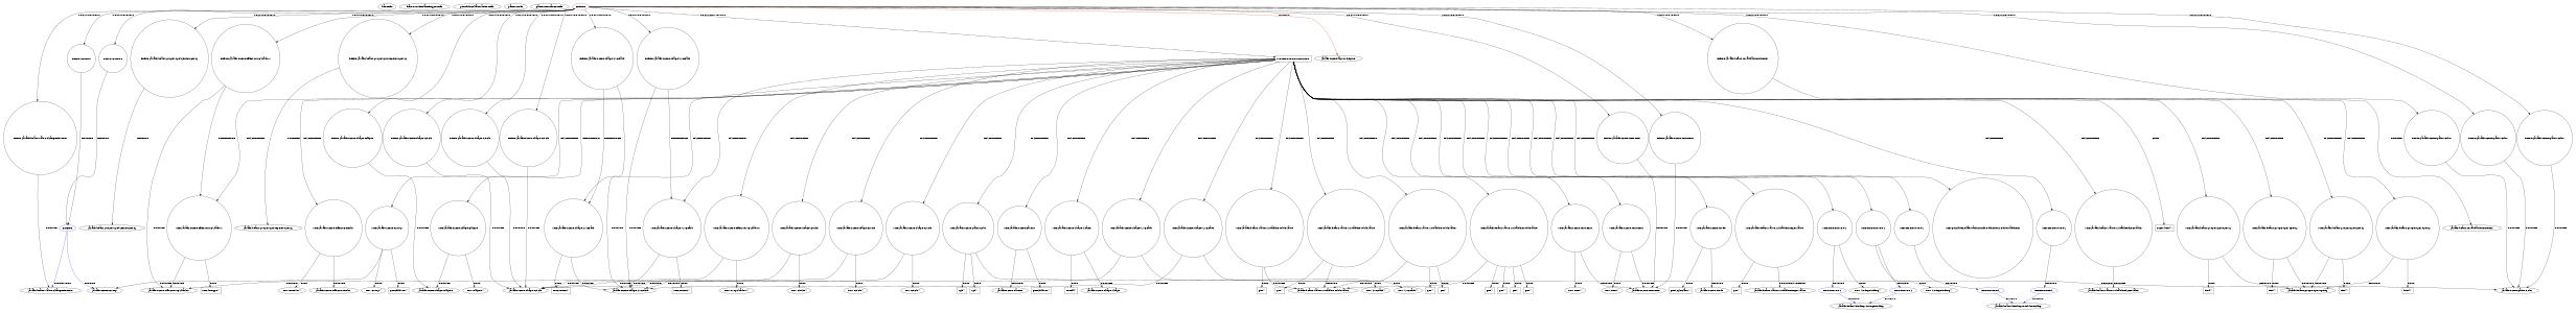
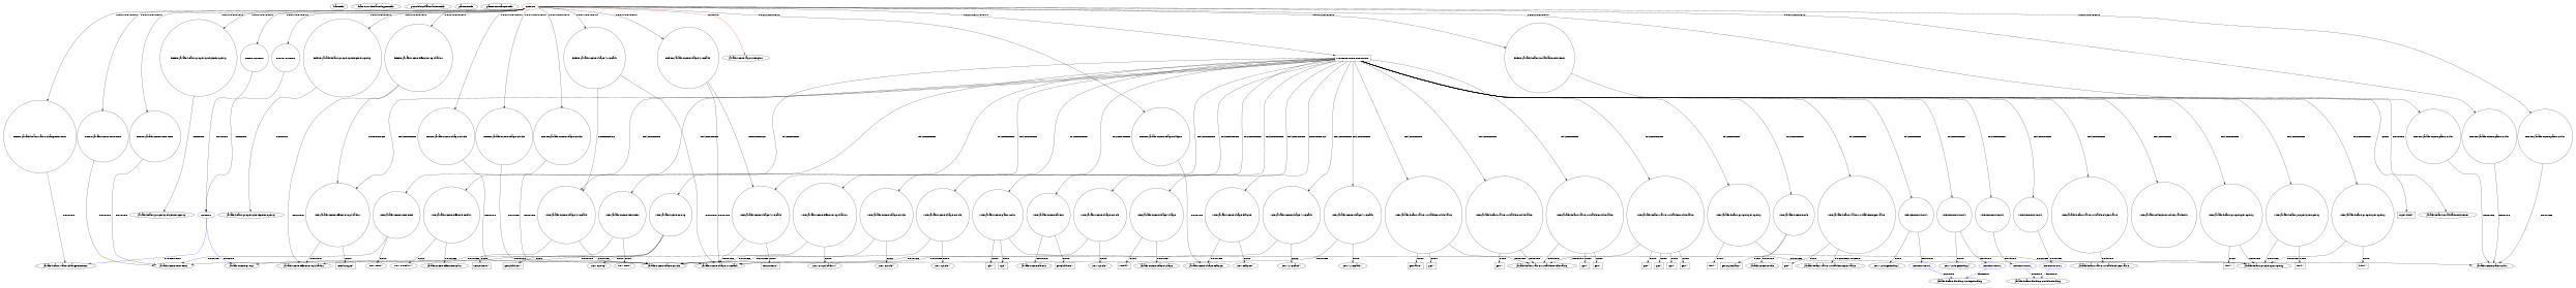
  digraph {
    node [isFrameworkType=false shape=circle vertexType=VARIABLE_EXPRESION]
    baseInfo [category=pattern graphId=3060 isAnonymous=false possibleRelation=true isFrameworkType="" shape="" vertexType=""]
    frameworkRelatedTypesInfo [0="javafx.scene.layout.Region" isFrameworkType="" shape="" vertexType=""]
    possibleCollaborationsInfo [0="3060~FIELD_TYPE_DECLARATION-FIELD_TYPE_DECLARATION-~javafx.scene.layout.Region ~javafx.scene.Group javafx.beans.value.ChangeListener ~false~false" 1="3060~INSTANTIATION-CLIENT_METHOD_DECLARATION-~javafx.scene.layout.Region ~javafx.beans.binding.StringBinding ~false~true" 2="3060~INSTANTIATION-CLIENT_METHOD_DECLARATION-~javafx.scene.layout.Region ~javafx.beans.binding.StringBinding ~false~true" 3="3060~INSTANTIATION-CLIENT_METHOD_DECLARATION-~javafx.scene.layout.Region ~javafx.beans.binding.DoubleBinding ~false~true" 4="3060~INSTANTIATION-CLIENT_METHOD_DECLARATION-~javafx.scene.layout.Region ~javafx.beans.binding.DoubleBinding ~false~true" isFrameworkType="" shape="" vertexType=""]
    patternInfo [frequency=2.0 patternRootClient=0 isFrameworkType="" shape="" vertexType=""]
    patternInstancesInfo [0="MrLoNee-RadialFx~/MrLoNee-RadialFx/RadialFx-master/src/com/mrlonee/radialfx/thermostat/NestNoCss.java~NestNoCss~985" 1="MrLoNee-RadialFx~/MrLoNee-RadialFx/RadialFx-master/src/com/mrlonee/radialfx/thermostat/Nest.java~Nest~992" isFrameworkType="" shape="" vertexType=""]
    n6 [label="FIELD:javafx.beans.value.ChangeListener" vertexType=FIELD_DECLARATION]
    n7 [label="javafx.beans.value.ChangeListener" vertexType=FRAMEWORK_INTERFACE_TYPE shape=""]
    n8 [color=red label=CLIENT vertexType=ROOT_CLIENT_CLASS_DECLARATION shape=""]
    n9 [label="FIELD:javafx.scene.shape.Circle" vertexType=FIELD_DECLARATION]
    n10 [label="FIELD:javafx.scene.shape.Circle" vertexType=FIELD_DECLARATION]
    n11 [label="FIELD:javafx.scene.shape.Circle" vertexType=FIELD_DECLARATION]
    n12 [label="FIELD:javafx.scene.shape.Ellipse" vertexType=FIELD_DECLARATION]
    n13 [label="FIELD:javafx.beans.property.ObjectProperty" vertexType=FIELD_DECLARATION]
    n14 [label="FIELD:javafx.scene.effect.DropShadow" vertexType=FIELD_DECLARATION]
    n15 [label="FIELD:javafx.scene.shape.SVGPath" vertexType=FIELD_DECLARATION]
    n16 [label="FIELD:javafx.scene.shape.SVGPath" vertexType=FIELD_DECLARATION]
    n17 [label="FIELD:javafx.scene.text.Text" vertexType=FIELD_DECLARATION]
    n18 [label="FIELD:javafx.scene.text.Text" vertexType=FIELD_DECLARATION]
    n19 [label="FIELD:CLIENT" vertexType=FIELD_DECLARATION]
    n20 [label="FIELD:CLIENT" vertexType=FIELD_DECLARATION]
    n21 [label="javafx.scene.layout.Region" vertexType=FRAMEWORK_CLASS_TYPE shape=""]
    n22 [label="FIELD:javafx.beans.property.IntegerProperty" vertexType=FIELD_DECLARATION]
    n23 [label=METHOD_DECLARATION shape=box vertexType=CLIENT_METHOD_DECLARATION]
    n24 [label="FIELD:javafx.beans.InvalidationListener" vertexType=FIELD_DECLARATION]
    n25 [label="FIELD:javafx.scene.paint.Color" vertexType=FIELD_DECLARATION]
    n26 [label="FIELD:javafx.scene.paint.Color" vertexType=FIELD_DECLARATION]
    n27 [label="FIELD:javafx.scene.paint.Color" vertexType=FIELD_DECLARATION]
    n28 [label="javafx.scene.shape.Circle" vertexType=FRAMEWORK_CLASS_TYPE shape=""]
    n29 [label="javafx.scene.shape.Ellipse" vertexType=FRAMEWORK_CLASS_TYPE shape=""]
    n30 [label="javafx.beans.property.ObjectProperty" vertexType=FRAMEWORK_CLASS_TYPE shape=""]
    n31 [label="VAR:javafx.scene.effect.DropShadow"]
    n32 [label="javafx.scene.effect.DropShadow" vertexType=FRAMEWORK_CLASS_TYPE shape=""]
    n33 [label="javafx.scene.shape.SVGPath" vertexType=FRAMEWORK_CLASS_TYPE shape=""]
    n34 [label="VAR:javafx.scene.shape.SVGPath"]
    n35 [label="VAR:javafx.scene.shape.SVGPath"]
    n36 [label="javafx.scene.text.Text" vertexType=FRAMEWORK_CLASS_TYPE shape=""]
    n37 [color=blue label=CLIENT vertexType=REFERENCE_CLIENT_CLASS_DECLARATION shape=""]
    n38 [label="javafx.beans.property.IntegerProperty" vertexType=FRAMEWORK_CLASS_TYPE shape=""]
    n39 [label="VAR:javafx.scene.shape.Circle"]
    n40 [label="VAR:javafx.scene.shape.Circle"]
    n41 [label="VAR:javafx.scene.shape.Circle"]
    n42 [label="VAR:javafx.scene.effect.DropShadow"]
    n43 [label="super.bind()" shape=box vertexType=SUPER_CALL]
    n44 [label="VAR:javafx.scene.text.Text"]
    n45 [label="VAR:javafx.scene.text.Text"]
    n46 [label="VAR:javafx.scene.effect.BoxBlur"]
    n47 [label="VAR:javafx.scene.paint.Color"]
    n48 [label="VAR:javafx.scene.Group"]
    n49 [label="VAR:javafx.scene.Parent"]
    n50 [label="VAR:javafx.scene.shape.Shape"]
    n51 [label="VAR:javafx.beans.value.WritableDoubleValue"]
    n52 [label="VAR:javafx.beans.value.WritableDoubleValue"]
    n53 [label="VAR:javafx.beans.value.WritableDoubleValue"]
    n54 [label="VAR:javafx.beans.value.WritableDoubleValue"]
    n55 [label="VAR:javafx.scene.Node"]
    n56 [label="VAR:javafx.beans.value.WritableIntegerValue"]
    n57 [label="VAR:ANONYMOUS"]
    n58 [label="VAR:ANONYMOUS"]
    n59 [label="VAR:ANONYMOUS"]
    n60 [label="VAR:ANONYMOUS"]
    n61 [label="VAR:javafx.scene.shape.Ellipse"]
    n62 [label="VAR:javafx.beans.value.WritableObjectValue"]
    n63 [label="VAR:javafx.beans.property.Property"]
    n64 [label="VAR:javafx.beans.property.Property"]
    n65 [label="VAR:javafx.beans.property.Property"]
    n66 [label="VAR:javafx.beans.property.Property"]
    n67 [label="VAR:javafx.scene.shape.SVGPath"]
    n68 [label="VAR:javafx.scene.shape.SVGPath"]
-   n69 [label="VAR:possibleCollaborationsInfo.collections.ObservableList"]
+   n69 [label="VAR:javafx.collections.ObservableList"]
    n70 [label="javafx.beans.InvalidationListener" vertexType=FRAMEWORK_INTERFACE_TYPE shape=""]
    n71 [label="javafx.scene.paint.Color" vertexType=FRAMEWORK_CLASS_TYPE shape=""]
    n72 [label="setBlurType()" shape=box vertexType=INSIDE_CALL]
    n73 [label="setContent()" shape=box vertexType=INSIDE_CALL]
    n74 [label="setContent()" shape=box vertexType=INSIDE_CALL]
    n75 [label="javafx.scene.Group" vertexType=FRAMEWORK_CLASS_TYPE shape=""]
    n76 [label="new Circle()" vertexType=CONSTRUCTOR_CALL shape=""]
    n77 [label="new Circle()" vertexType=CONSTRUCTOR_CALL shape=""]
    n78 [label="new Circle()" vertexType=CONSTRUCTOR_CALL shape=""]
    n79 [label="new DropShadow()" vertexType=CONSTRUCTOR_CALL shape=""]
    n80 [label="new Text()" vertexType=CONSTRUCTOR_CALL shape=""]
    n81 [label="new Text()" vertexType=CONSTRUCTOR_CALL shape=""]
    n82 [label="new BoxBlur()" vertexType=CONSTRUCTOR_CALL shape=""]
    n83 [label="javafx.scene.effect.BoxBlur" vertexType=FRAMEWORK_CLASS_TYPE shape=""]
    n84 [label="rgb()" shape=box vertexType=INSIDE_CALL]
    n85 [label="rgb()" shape=box vertexType=INSIDE_CALL]
    n86 [label="getChildren()" shape=box vertexType=INSIDE_CALL]
    n87 [label="new Group()" vertexType=CONSTRUCTOR_CALL shape=""]
    n88 [label="getChildren()" shape=box vertexType=INSIDE_CALL]
    n89 [label="javafx.scene.Parent" vertexType=FRAMEWORK_CLASS_TYPE shape=""]
    n90 [label="javafx.scene.shape.Shape" vertexType=FRAMEWORK_CLASS_TYPE shape=""]
    n91 [label="setFill()" shape=box vertexType=INSIDE_CALL]
    n92 [label="get()" shape=box vertexType=INSIDE_CALL]
+   n93 [label="getValue()" shape=box vertexType=INSIDE_CALL]
    n94 [label="javafx.beans.value.WritableDoubleValue" vertexType=FRAMEWORK_INTERFACE_TYPE shape=""]
    n95 [label="get()" shape=box vertexType=INSIDE_CALL]
    n96 [label="get()" shape=box vertexType=INSIDE_CALL]
    n97 [label="get()" shape=box vertexType=INSIDE_CALL]
    n98 [label="get()" shape=box vertexType=INSIDE_CALL]
    n99 [label="get()" shape=box vertexType=INSIDE_CALL]
    n100 [label="get()" shape=box vertexType=INSIDE_CALL]
    n101 [label="get()" shape=box vertexType=INSIDE_CALL]
    n102 [label="javafx.scene.Node" vertexType=FRAMEWORK_CLASS_TYPE shape=""]
    n103 [label="getStyleClass()" shape=box vertexType=INSIDE_CALL]
    n104 [label="javafx.beans.value.WritableIntegerValue" vertexType=FRAMEWORK_INTERFACE_TYPE shape=""]
    n105 [label="get()" shape=box vertexType=INSIDE_CALL]
    n106 [color=blue label=ANONYMOUS vertexType=REFERENCE_ANONYMOUS_DECLARATION shape=""]
    n107 [label="new StringBinding()" vertexType=CONSTRUCTOR_CALL shape=""]
    n108 [color=blue label=ANONYMOUS vertexType=REFERENCE_ANONYMOUS_DECLARATION shape=""]
    n109 [label="new StringBinding()" vertexType=CONSTRUCTOR_CALL shape=""]
    n110 [color=blue label=ANONYMOUS vertexType=REFERENCE_ANONYMOUS_DECLARATION shape=""]
    n111 [color=blue label=ANONYMOUS vertexType=REFERENCE_ANONYMOUS_DECLARATION shape=""]
    n112 [label="new Ellipse()" vertexType=CONSTRUCTOR_CALL shape=""]
    n113 [label="javafx.beans.value.WritableObjectValue" vertexType=FRAMEWORK_INTERFACE_TYPE shape=""]
    n114 [label="bind()" shape=box vertexType=INSIDE_CALL]
    n115 [label="javafx.beans.property.Property" vertexType=FRAMEWORK_INTERFACE_TYPE shape=""]
    n116 [label="bind()" shape=box vertexType=INSIDE_CALL]
    n117 [label="bind()" shape=box vertexType=INSIDE_CALL]
    n118 [label="bind()" shape=box vertexType=INSIDE_CALL]
    n119 [label="new SVGPath()" vertexType=CONSTRUCTOR_CALL shape=""]
    n120 [label="new SVGPath()" vertexType=CONSTRUCTOR_CALL shape=""]
    n121 [label="javafx.beans.binding.StringBinding" vertexType=FRAMEWORK_CLASS_TYPE shape=""]
    n122 [label="javafx.beans.binding.DoubleBinding" vertexType=FRAMEWORK_CLASS_TYPE shape=""]
    n6 -> n7 [label=OF_TYPE]
    n8 -> n6 [label=DECLARE_FIELD]
    n8 -> n9 [label=DECLARE_FIELD]
    n8 -> n10 [label=DECLARE_FIELD]
    n8 -> n11 [label=DECLARE_FIELD]
    n8 -> n12 [label=DECLARE_FIELD]
    n8 -> n13 [label=DECLARE_FIELD]
    n8 -> n14 [label=DECLARE_FIELD]
    n8 -> n15 [label=DECLARE_FIELD]
    n8 -> n16 [label=DECLARE_FIELD]
    n8 -> n17 [label=DECLARE_FIELD]
    n8 -> n18 [label=DECLARE_FIELD]
    n8 -> n19 [label=DECLARE_FIELD]
    n8 -> n20 [label=DECLARE_FIELD]
    n8 -> n21 [color=red label=EXTEND]
    n8 -> n22 [label=DECLARE_FIELD]
    n8 -> n23 [label=DECLARE_METHOD]
    n8 -> n24 [label=DECLARE_FIELD]
    n8 -> n25 [label=DECLARE_FIELD]
    n8 -> n26 [label=DECLARE_FIELD]
    n8 -> n27 [label=DECLARE_FIELD]
    n9 -> n28 [label=OF_TYPE]
    n10 -> n28 [label=OF_TYPE]
    n11 -> n28 [label=OF_TYPE]
    n12 -> n29 [label=OF_TYPE]
    n13 -> n30 [label=OF_TYPE]
    n14 -> n31 [label=REFERENCE]
    n14 -> n32 [label=OF_TYPE]
    n15 -> n33 [label=OF_TYPE]
    n15 -> n34 [label=REFERENCE]
    n16 -> n33 [label=OF_TYPE]
    n16 -> n35 [label=REFERENCE]
    n17 -> n36 [label=OF_TYPE]
    n18 -> n36 [label=OF_TYPE]
    n19 -> n37 [label=OF_TYPE]
    n20 -> n37 [label=OF_TYPE]
-   n22 -> n38 [label=OF_FIELD]
+   n22 -> n38 [label=OF_TYPE]
    n23 -> n31 [label=INSTANTIATE]
    n23 -> n34 [label=INSTANTIATE]
    n23 -> n35 [label=INSTANTIATE]
    n23 -> n39 [label=INSTANTIATE]
    n23 -> n40 [label=INSTANTIATE]
    n23 -> n41 [label=INSTANTIATE]
    n23 -> n42 [label=INSTANTIATE]
    n23 -> n43 [label=CALL]
    n23 -> n44 [label=INSTANTIATE]
    n23 -> n45 [label=INSTANTIATE]
    n23 -> n46 [label=INSTANTIATE]
    n23 -> n47 [label=INSTANTIATE]
    n23 -> n48 [label=INSTANTIATE]
    n23 -> n49 [label=INSTANTIATE]
    n23 -> n50 [label=INSTANTIATE]
    n23 -> n51 [label=INSTANTIATE]
    n23 -> n52 [label=INSTANTIATE]
    n23 -> n53 [label=INSTANTIATE]
    n23 -> n54 [label=INSTANTIATE]
    n23 -> n55 [label=INSTANTIATE]
    n23 -> n56 [label=INSTANTIATE]
    n23 -> n57 [label=INSTANTIATE]
    n23 -> n58 [label=INSTANTIATE]
    n23 -> n59 [label=INSTANTIATE]
    n23 -> n60 [label=INSTANTIATE]
    n23 -> n61 [label=REFERENCE]
    n23 -> n62 [label=INSTANTIATE]
    n23 -> n63 [label=INSTANTIATE]
    n23 -> n64 [label=INSTANTIATE]
    n23 -> n65 [label=INSTANTIATE]
    n23 -> n66 [label=INSTANTIATE]
    n23 -> n67 [label=INSTANTIATE]
    n23 -> n68 [label=INSTANTIATE]
    n23 -> n69 [label=INSTANTIATE]
    n24 -> n70 [label=OF_TYPE]
    n25 -> n71 [label=OF_TYPE]
    n26 -> n71 [label=OF_TYPE]
    n27 -> n71 [label=OF_TYPE]
    n31 -> n32 [label=OF_TYPE]
    n31 -> n72 [label=CALL]
    n34 -> n33 [label=OF_TYPE]
    n34 -> n73 [label=CALL]
    n35 -> n33 [label=OF_TYPE]
    n35 -> n74 [label=CALL]
    n37 -> n7 [color=blue label=IMPLEMENT]
    n37 -> n75 [color=blue label=EXTEND]
    n39 -> n28 [label=OF_TYPE]
    n39 -> n76 [label=CALL]
    n40 -> n28 [label=OF_TYPE]
    n40 -> n77 [label=CALL]
    n41 -> n28 [label=OF_TYPE]
    n41 -> n78 [label=CALL]
    n42 -> n32 [label=OF_TYPE]
    n42 -> n79 [label=CALL]
    n44 -> n36 [label=OF_TYPE]
    n44 -> n80 [label=CALL]
    n45 -> n36 [label=OF_TYPE]
    n45 -> n81 [label=CALL]
    n46 -> n82 [label=CALL]
    n46 -> n83 [label=OF_TYPE]
    n47 -> n71 [label=OF_TYPE]
    n47 -> n84 [label=CALL]
    n47 -> n85 [label=CALL]
    n48 -> n75 [label=OF_TYPE]
    n48 -> n86 [label=CALL]
    n48 -> n87 [label=CALL]
    n49 -> n88 [label=CALL]
    n49 -> n89 [label=OF_TYPE]
    n50 -> n90 [label=OF_TYPE]
    n50 -> n91 [label=CALL]
    n51 -> n92 [label=CALL]
+   n51 -> n93 [label=CALL]
    n51 -> n94 [label=OF_TYPE]
    n52 -> n94 [label=OF_TYPE]
    n52 -> n95 [label=CALL]
    n53 -> n94 [label=OF_TYPE]
    n53 -> n96 [label=CALL]
    n53 -> n97 [label=CALL]
    n54 -> n94 [label=OF_TYPE]
    n54 -> n98 [label=CALL]
    n54 -> n99 [label=CALL]
    n54 -> n100 [label=CALL]
    n54 -> n101 [label=CALL]
    n55 -> n102 [label=OF_TYPE]
    n55 -> n103 [label=CALL]
    n56 -> n104 [label=DECLARE_METHOD]
    n56 -> n105 [label=CALL]
    n57 -> n106 [label=OF_TYPE]
    n57 -> n107 [label=CALL]
    n58 -> n108 [label=OF_TYPE]
    n58 -> n109 [label=CALL]
    n59 -> n110 [label=OF_TYPE]
    n60 -> n111 [label=OF_TYPE]
    n61 -> n29 [label=OF_TYPE]
    n61 -> n112 [label=CALL]
    n62 -> n113 [label=OF_TYPE]
    n63 -> n114 [label=CALL]
    n63 -> n115 [label=OF_TYPE]
    n64 -> n115 [label=OF_TYPE]
    n64 -> n116 [label=CALL]
    n65 -> n115 [label=OF_TYPE]
    n65 -> n117 [label=CALL]
    n66 -> n115 [label=OF_TYPE]
    n66 -> n118 [label=CALL]
    n67 -> n33 [label=OF_TYPE]
    n67 -> n119 [label=CALL]
    n68 -> n33 [label=OF_TYPE]
    n68 -> n120 [label=CALL]
    n106 -> n121 [color=blue label=EXTEND]
    n108 -> n121 [color=blue label=EXTEND]
    n110 -> n122 [color=blue label=EXTEND]
    n111 -> n122 [color=blue label=EXTEND]
  }
